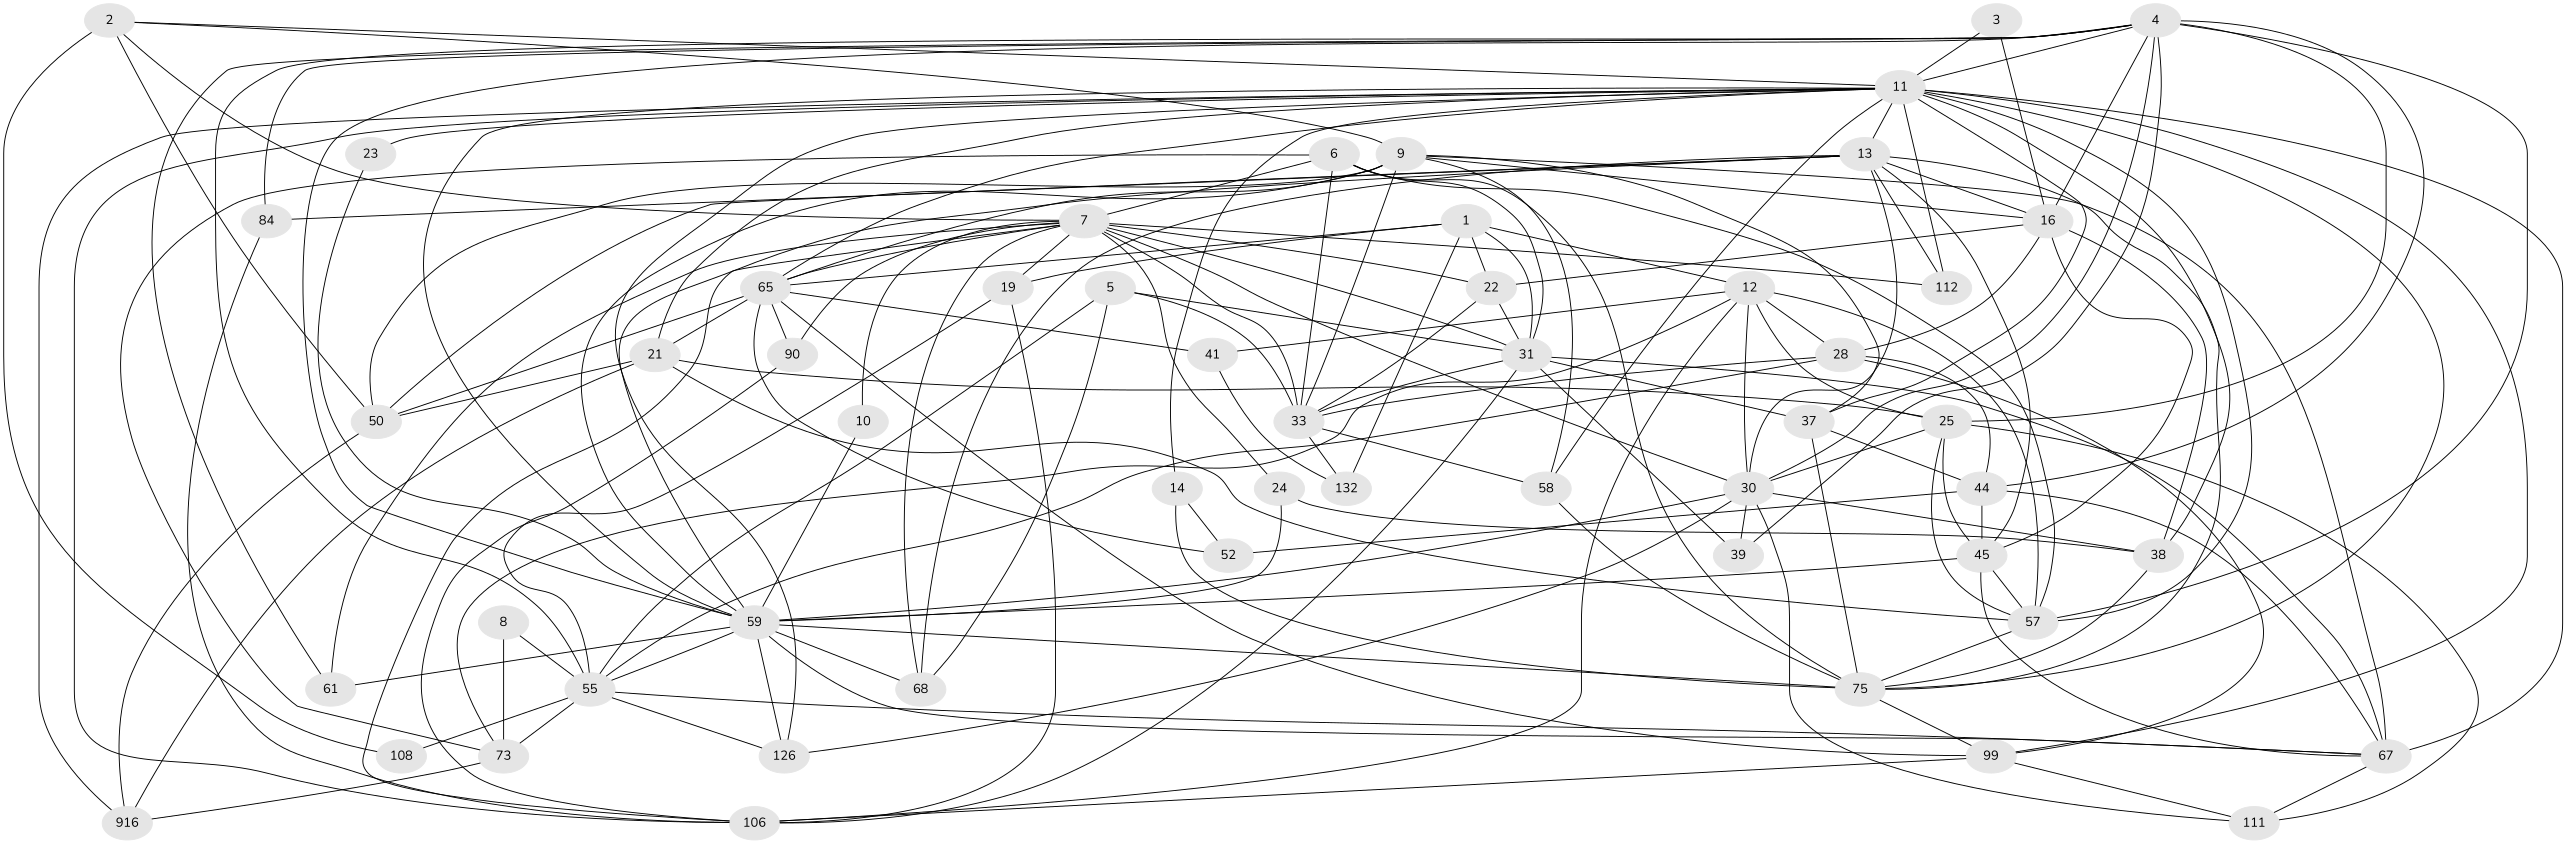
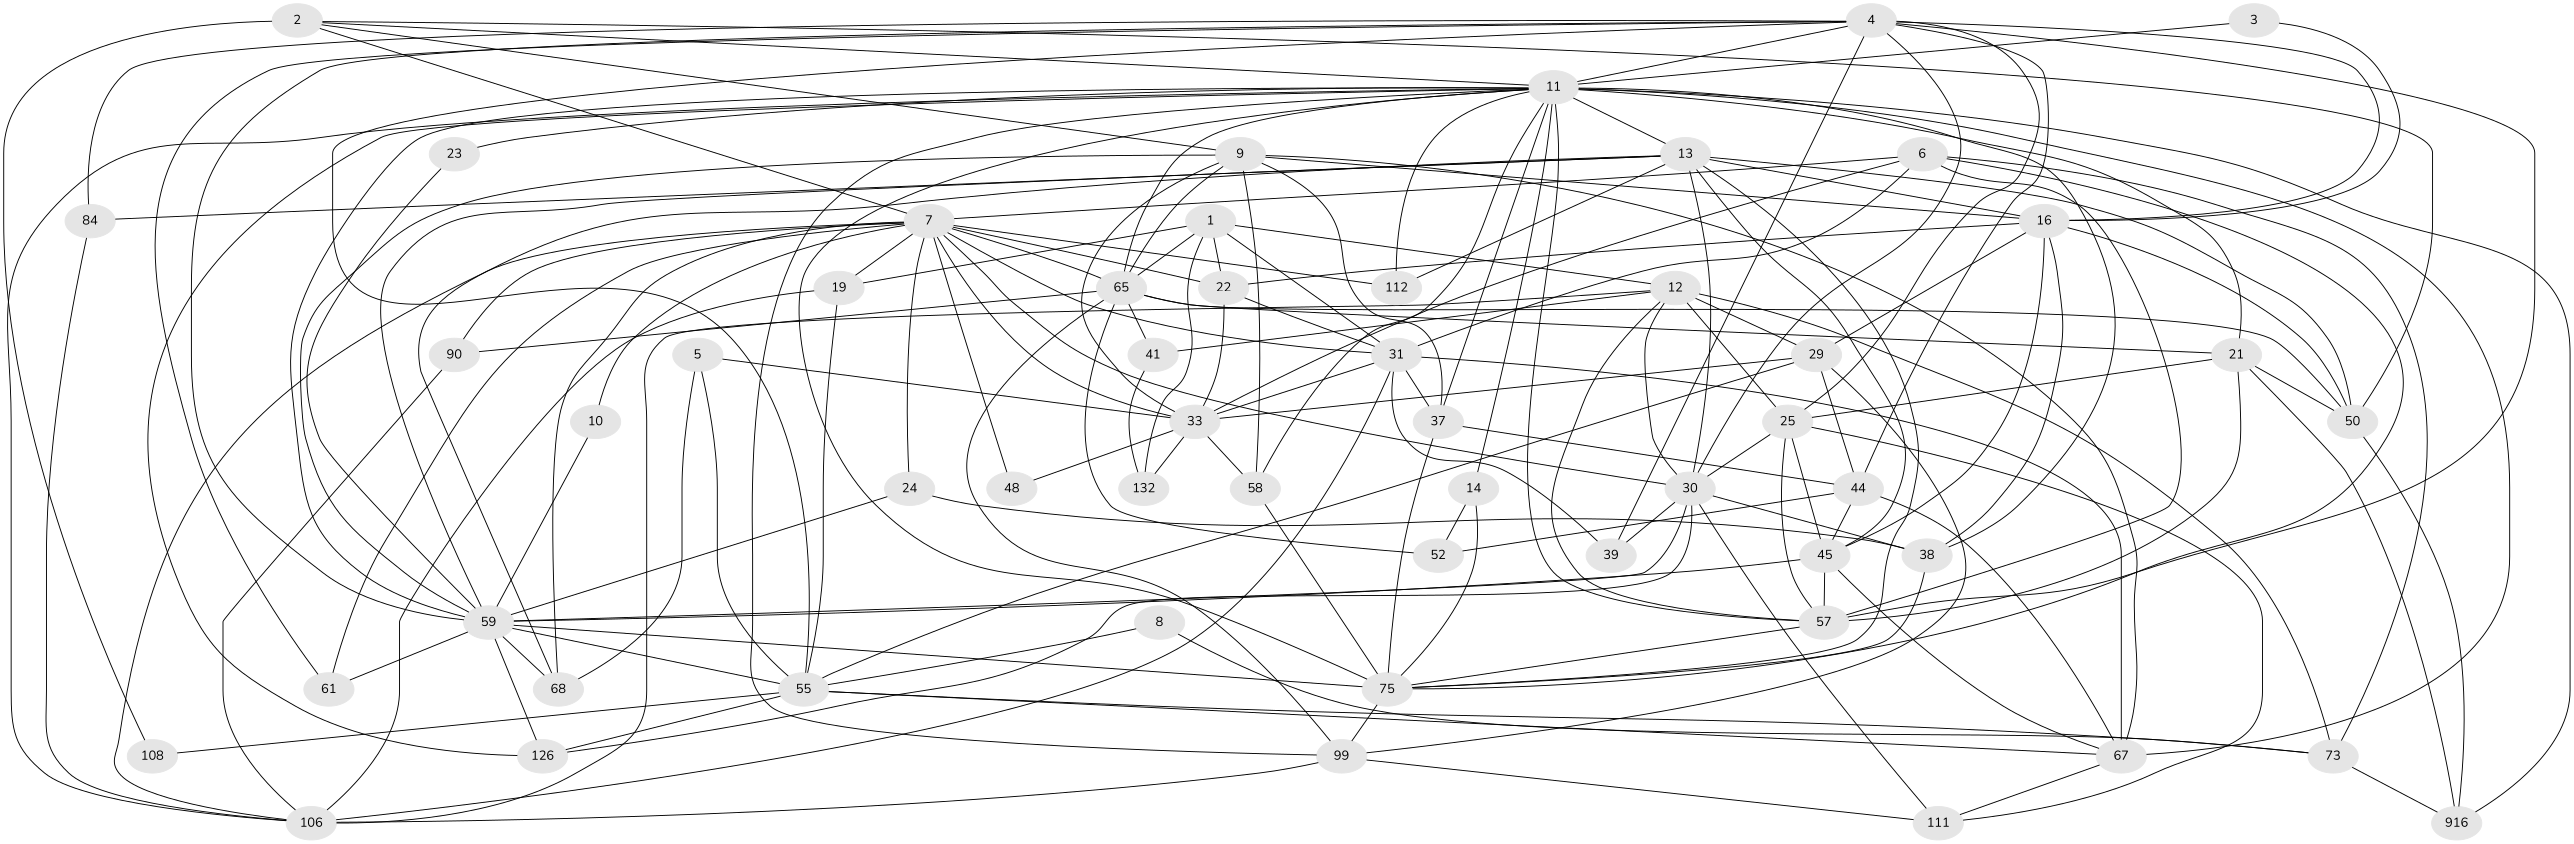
  graph {
    fontname=Nunito
    node [color=gray90 fontname=Nunito style=filled]
    edge [fontname=Nunito]
    1 [super="+80"]
    12 [super="+85"]
    n3 [label=65 super="+60+129"]
    19 [super="+115"]
    22
    31 [super="+98+32+35"]
    132
    6 [super="+91+17+27"]
    7 [super="+87+40+46"]
    57 [super="+102+95+125"]
    33 [super="+56+117"]
    73 [super="+101"]
    75 [super="+122"]
    25 [super="+79+124"]
    30 [super="+43+97"]
    106 [super="+119"]
-   28 [super="+66"]
+   28 [super="+66" label=29]
    41 [super="+69"]
    50 [super="+133+94"]
    52
    90
    21
    99
    55 [super="+63"]
    39
    37 [super="+96+104"]
    67 [super="+92+100"]
    61
    68
    10
    24
+   48
    112
    2
    9 [super="+36"]
    11 [super="+49+64+42"]
    108
    16 [super="+20+18"]
    n39 [label=59 super="+74+88"]
    58 [super="+71"]
    13 [super="+81+26"]
    14
    23
    38 [super="+114"]
    n45 [label=916]
    126
    3
    45 [super="+72"]
    4 [super="+47+89+136"]
    44 [super="+86"]
    84 [super="+120"]
    111 [super="+113"]
    5
    8
    1 -- 12
    1 -- n3
    1 -- 19
    1 -- 22
    1 -- 31
    1 -- 132
    12 -- 57
    12 -- 73
    12 -- 25
    12 -- 30
    12 -- 106
    12 -- 28
    12 -- 41
    n3 -- 41
    n3 -- 50
    n3 -- 52
    n3 -- 90
    n3 -- 21
    n3 -- 99
    19 -- 106
    19 -- 55
    22 -- 31
    22 -- 33
    31 -- 33 [weight=2]
    31 -- 106
    31 -- 39
    31 -- 37
    31 -- 67 [weight=2]
    6 -- 31
    6 -- 7
    6 -- 57
    6 -- 33
    6 -- 73
    6 -- 75
    7 -- n3
    7 -- 19 [weight=2]
    7 -- 22
    7 -- 31 [weight=3]
    7 -- 33
    7 -- 30
    7 -- 106
    7 -- 90
    7 -- 61
    7 -- 68
    7 -- 10
    7 -- 24
+   7 -- 48
    7 -- 112
    57 -- 75
    33 -- 132
+   33 -- 48
    33 -- 58
    73 -- n45
    75 -- 99
    25 -- 57 [weight=2]
    25 -- 30
    25 -- 45
    25 -- 111
    30 -- 39
    30 -- n39
    30 -- 38
    30 -- 126
    30 -- 111
    28 -- 33 [weight=2]
    28 -- 99
    28 -- 55
    28 -- 44
    41 -- 132
    50 -- n45
    90 -- 106
    21 -- 57
    21 -- 25
    21 -- 50
    21 -- n45
    99 -- 106
    99 -- 111
    55 -- 73
    55 -- 67
    55 -- 108
    55 -- 126
    37 -- 75 [weight=2]
    37 -- 44
    67 -- 111
    10 -- n39
    24 -- n39
    24 -- 38
    2 -- 7
    2 -- 50
    2 -- 9
    2 -- 11
    2 -- 108
    9 -- n3
    9 -- 33
    9 -- 37
    9 -- 67
    9 -- 16
    9 -- n39
    9 -- 58
    11 -- n3
    11 -- 57
    11 -- 75
    11 -- 106
    11 -- 21
    11 -- 99
    11 -- 37
    11 -- 67 [weight=3]
    11 -- 112
    11 -- n39
    11 -- 58
    11 -- 13
    11 -- 14
    11 -- 23
    11 -- 38
    11 -- n45
    11 -- 126
    16 -- 22
    16 -- 28
-   9 -- 50
+   16 -- 50
    16 -- 38
    16 -- 45
    n39 -- 75
    n39 -- 55 [weight=2]
-   n39 -- 67
    n39 -- 61
    n39 -- 68
    n39 -- 126
    58 -- 75
    13 -- 75
    13 -- 30
    13 -- 50
    13 -- 68
    13 -- 112
    13 -- 16
    13 -- n39
    13 -- 45
    13 -- 84
    14 -- 75
    14 -- 52
    23 -- n39
    38 -- 75
    3 -- 11
    3 -- 16
    45 -- 57
    45 -- 67
    45 -- n39
    4 -- 57 [weight=2]
    4 -- 25
    4 -- 30
    4 -- 55 [weight=2]
    4 -- 39
    4 -- 61
    4 -- 11
    4 -- 16
    4 -- n39
    4 -- 44
    4 -- 84
    44 -- 52
    44 -- 67
    44 -- 45
    84 -- 106
-   5 -- 31
    5 -- 33
    5 -- 55
    5 -- 68
    8 -- 73
    8 -- 55 [weight=2]
  }
